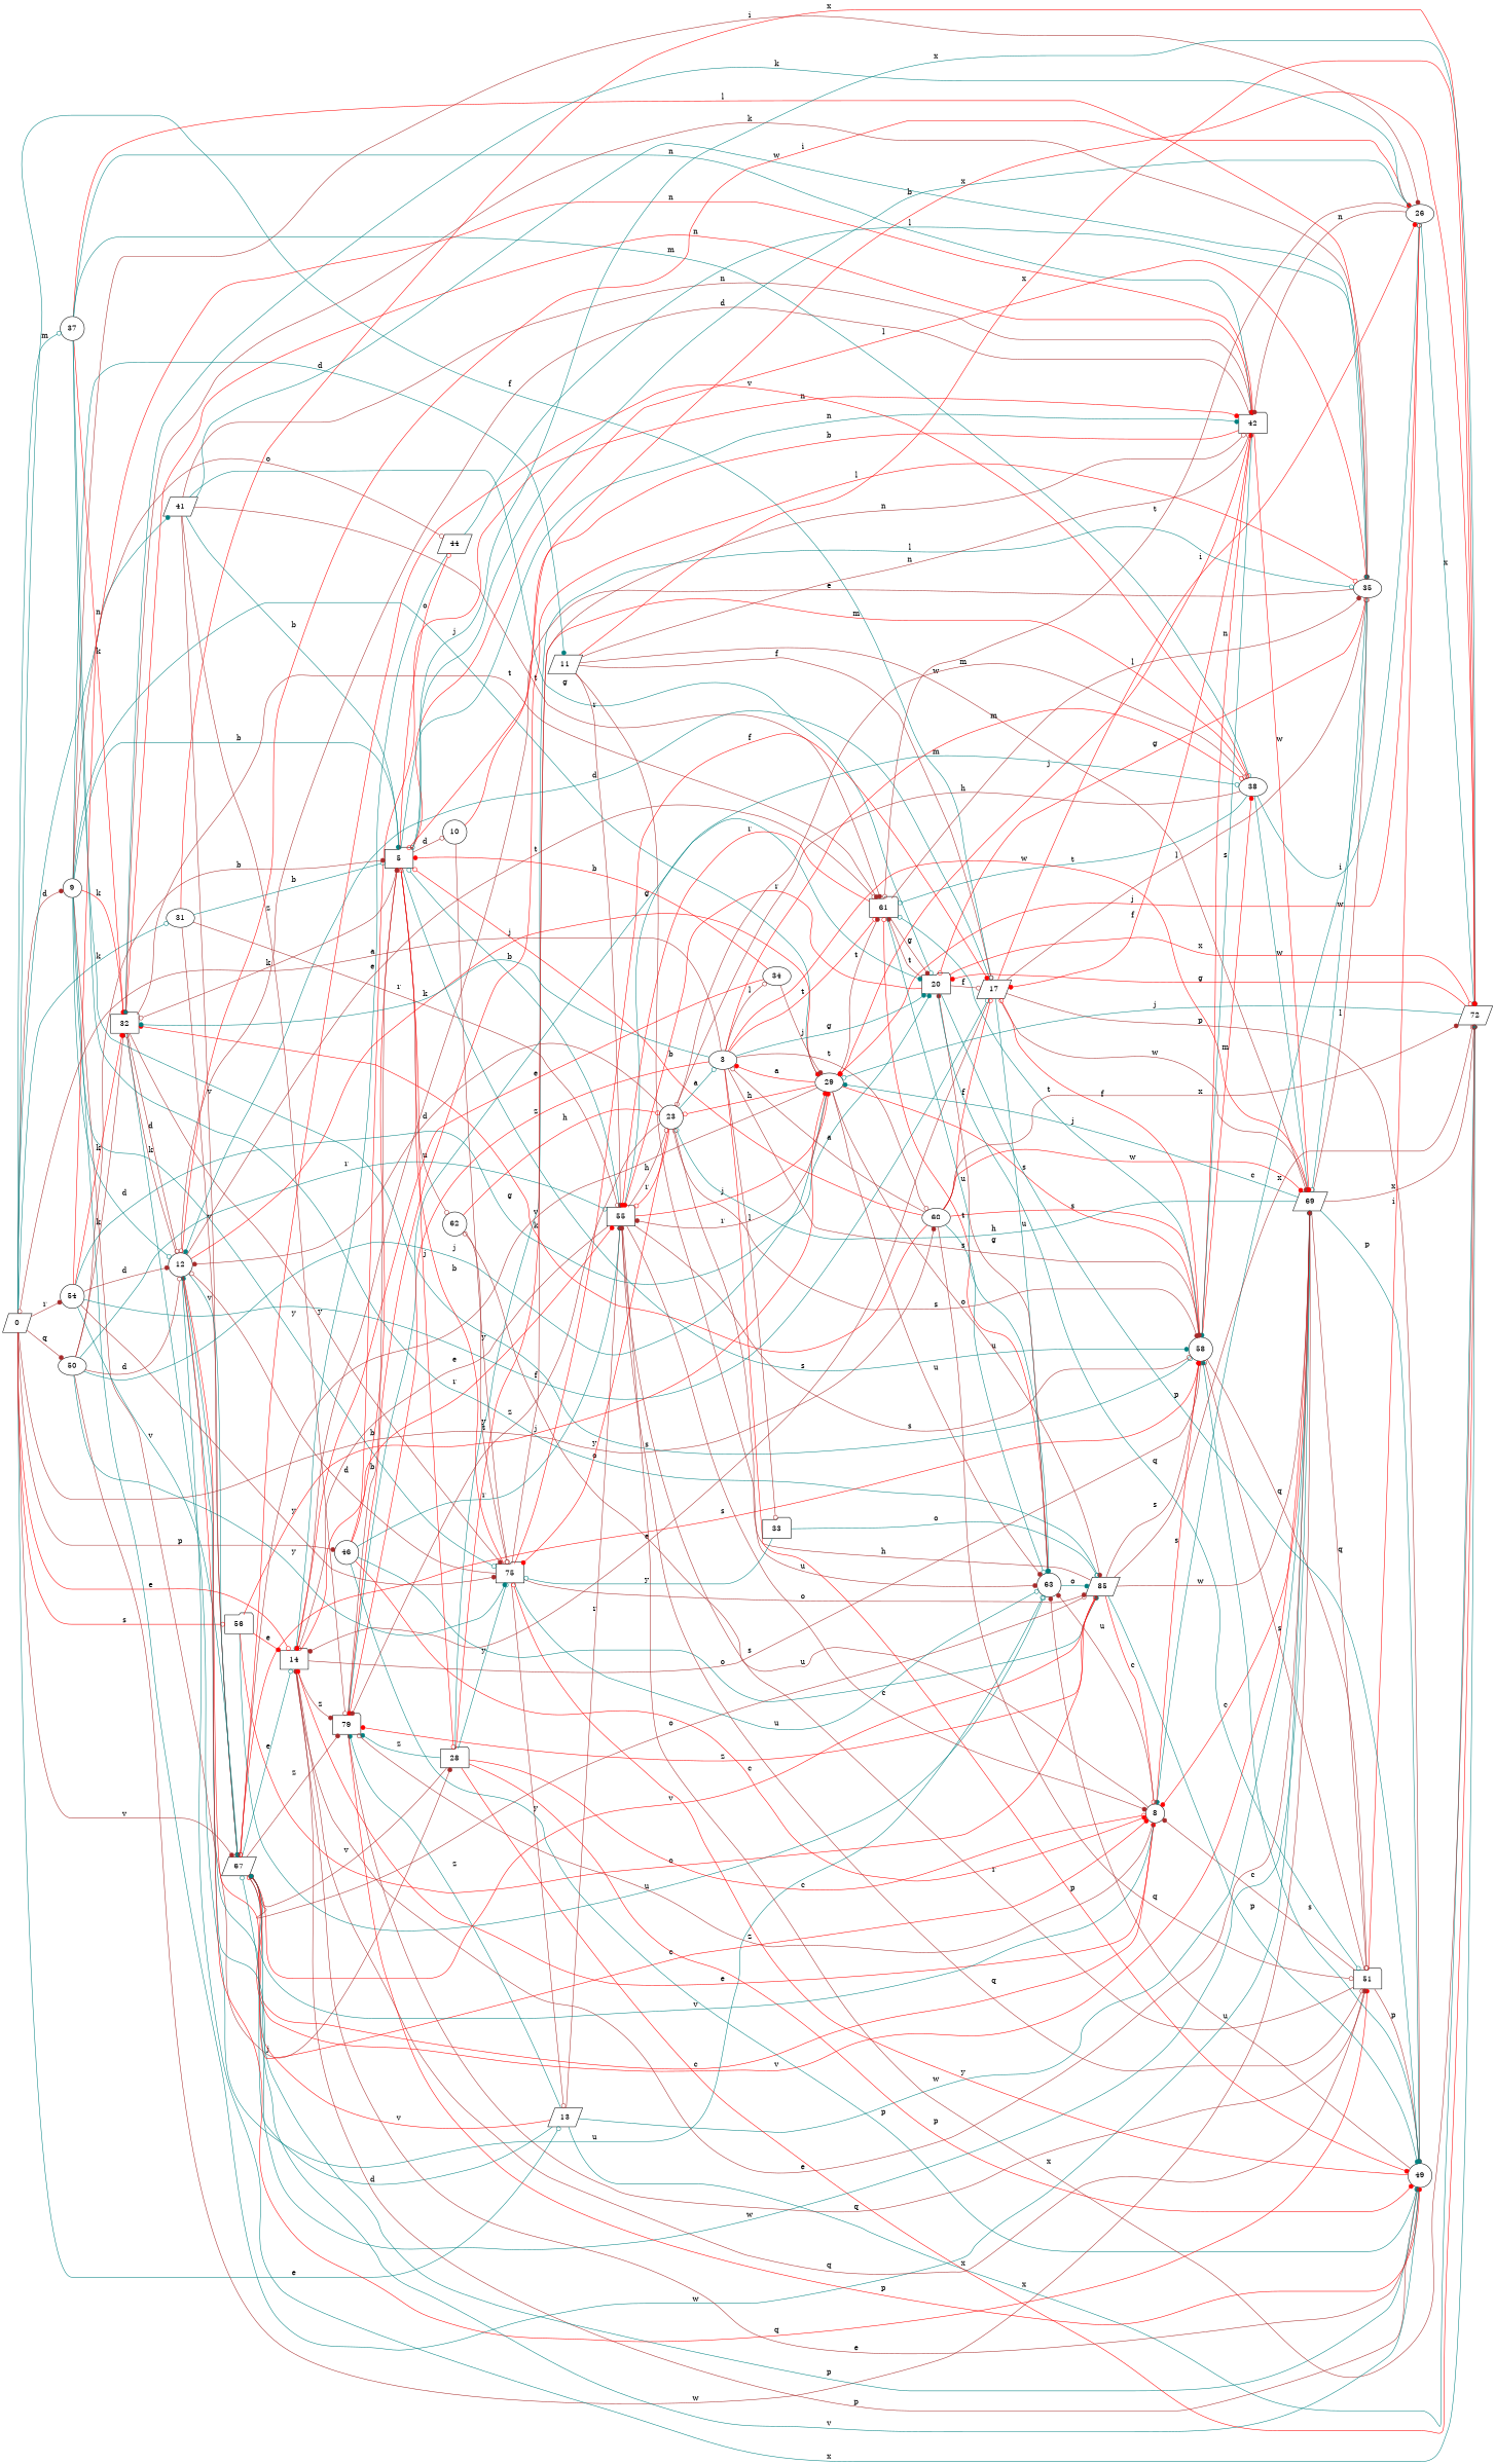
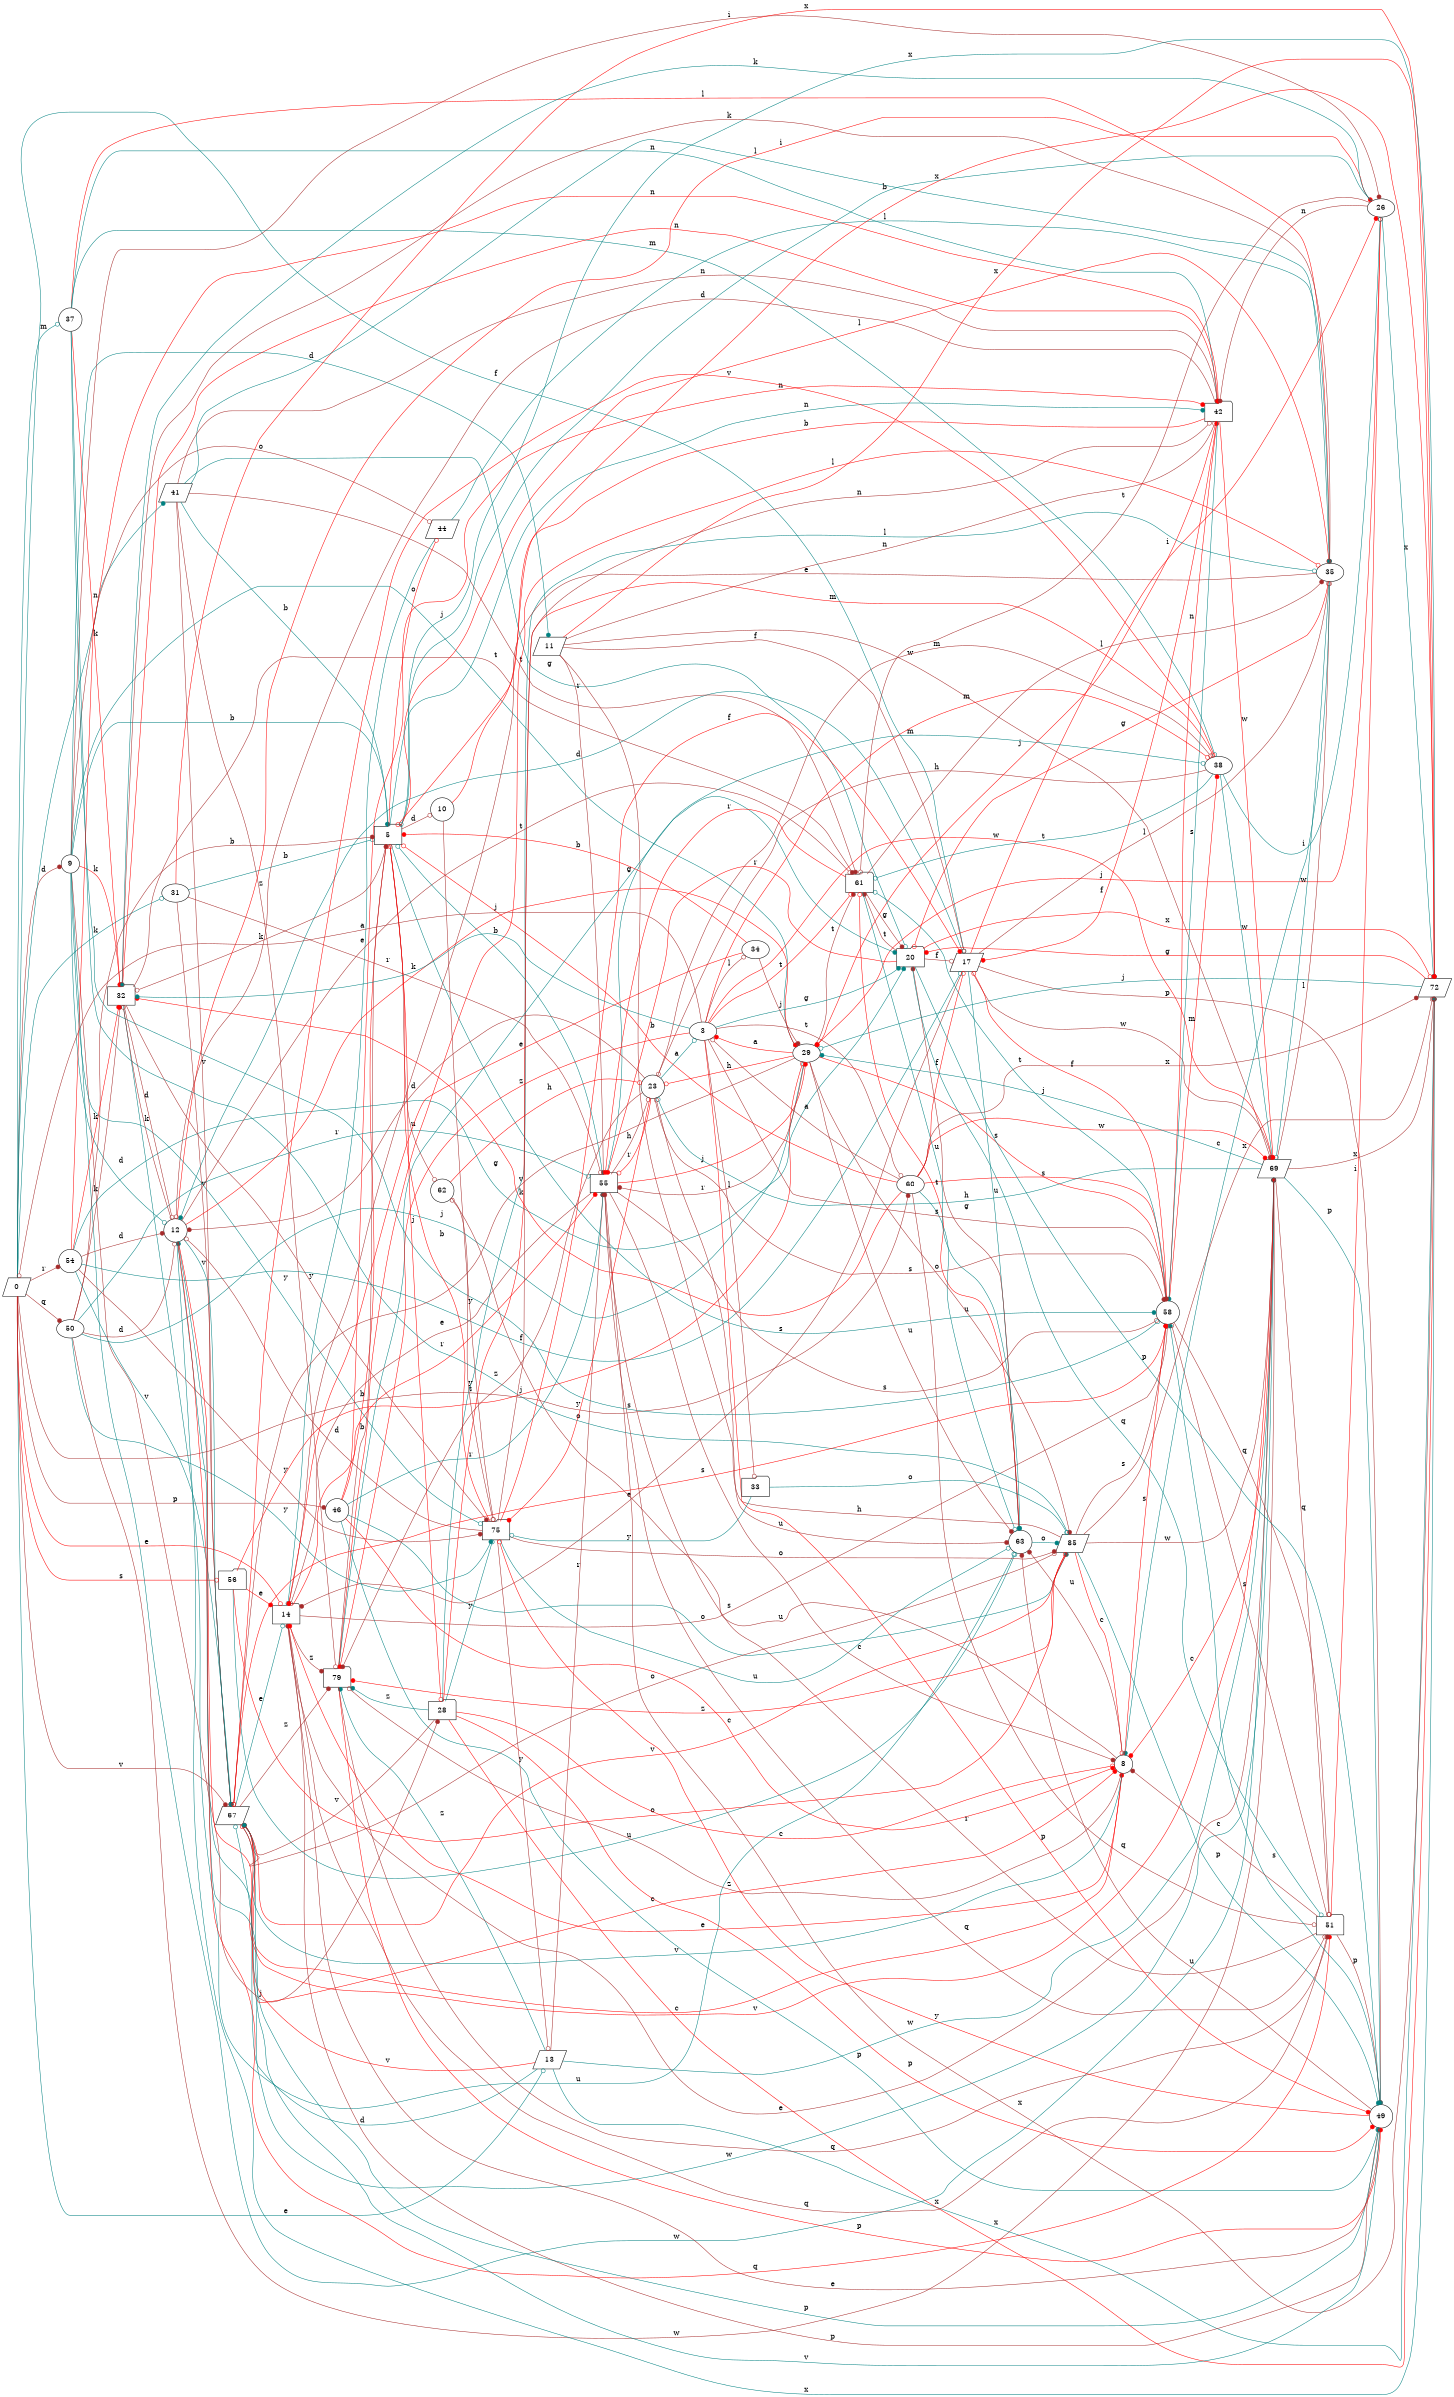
  strict digraph {
    rankdir=LR
    node [shape=folder]
    edge [arrowhead=odot color=brown]
    0 [shape=parallelogram]
    9 [shape=circle]
    13 [shape=parallelogram]
    14
    17 [shape=parallelogram]
    31 [shape=ellipse]
    37 [shape=circle]
    41 [shape=parallelogram]
    46 [shape=circle]
    50 [shape=ellipse]
    54 [shape=circle]
    56
    60 [shape=ellipse]
    67 [shape=parallelogram]
    32
    69 [shape=parallelogram]
    5
    28
    44 [shape=parallelogram]
    11 [shape=parallelogram]
    12 [shape=circle]
    26 [shape=ellipse]
    29 [shape=ellipse]
    75
    79
    72 [shape=parallelogram]
    55
    49 [shape=circle]
    58 [shape=circle]
    51
    35 [shape=ellipse]
    63 [shape=circle]
    38 [shape=ellipse]
    42
    n35 [label=85 shape=parallelogram]
    20
    61
    8 [shape=circle]
    3 [shape=ellipse]
    33
    34 [shape=ellipse]
    23 [shape=circle]
    10 [shape=circle]
    62 [shape=circle]
    0 -> 9 [arrowhead=dot label=d]
    0 -> 13 [color=teal label=e]
    0 -> 14 [color=red label=e]
    0 -> 17 [color=teal label=f]
    0 -> 31 [color=teal label=k]
    0 -> 37 [color=teal label=m]
    0 -> 41 [arrowhead=dot color=teal label=n]
    0 -> 46 [arrowhead=dot label=p]
    0 -> 50 [arrowhead=dot label=q]
    0 -> 54 [arrowhead=dot label=r]
    0 -> 56 [color=red label=s]
    0 -> 60 [arrowhead=dot label=t]
    0 -> 67 [arrowhead=dot label=v]
    9 -> 32 [color=red label=k]
    9 -> 69 [arrowhead=dot color=teal label=w]
    9 -> 5 [color=teal label=b]
    9 -> 28 [arrowhead=dot label=j]
    9 -> 44 [label=o]
    9 -> 11 [arrowhead=dot color=teal label=d]
    9 -> 12 [color=teal label=d]
    9 -> 26 [arrowhead=dot label=i]
    9 -> 29 [color=teal label=j]
    9 -> 75 [color=teal label=y]
    13 -> 67 [color=red label=v]
    13 -> 69 [arrowhead=dot color=teal label=w]
    13 -> 12 [arrowhead=dot color=teal label=d]
    13 -> 79 [arrowhead=dot color=teal label=z]
    13 -> 72 [arrowhead=dot color=teal label=x]
    13 -> 55 [arrowhead=dot label=r]
    14 -> 79 [arrowhead=dot label=z]
    14 -> 55 [arrowhead=dot color=red label=r]
    14 -> 49 [label=p]
    14 -> 58 [label=s]
    14 -> 51 [label=q]
    17 -> 14 [arrowhead=dot label=e]
    17 -> 69 [arrowhead=dot label=w]
    17 -> 12 [arrowhead=dot color=teal label=d]
    17 -> 26 [arrowhead=dot color=red label=i]
    17 -> 49 [label=p]
    17 -> 35 [label=l]
    17 -> 63 [arrowhead=dot color=teal label=u]
    31 -> 67 [label=v]
    31 -> 5 [color=teal label=b]
    31 -> 72 [color=red label=x]
    31 -> 55 [label=r]
    37 -> 32 [arrowhead=dot color=red label=k]
    37 -> 58 [color=teal label=s]
    37 -> 35 [arrowhead=dot color=red label=l]
    37 -> 38 [color=teal label=m]
    37 -> 42 [arrowhead=dot color=teal label=n]
    37 -> n35 [color=teal label=o]
    41 -> 67 [label=v]
    41 -> 5 [arrowhead=dot color=teal label=b]
    41 -> 79 [label=z]
-   41 -> 35 [arrowhead=dot color=teal label=w]
+   41 -> 35 [arrowhead=dot color=teal label=l]
    41 -> 42 [arrowhead=dot label=n]
    41 -> 20 [color=teal label=g]
    41 -> 61 [arrowhead=dot label=t]
    46 -> 5 [color=red label=b]
    46 -> 55 [color=teal label=r]
    46 -> 49 [color=teal label=p]
    46 -> 42 [arrowhead=dot color=red label=n]
    46 -> n35 [arrowhead=dot color=teal label=o]
    46 -> 8 [arrowhead=dot color=red label=c]
    50 -> 32 [arrowhead=dot label=k]
    50 -> 69 [arrowhead=dot label=w]
    50 -> 5 [arrowhead=dot label=b]
    50 -> 12 [label=d]
    50 -> 29 [color=teal label=j]
    50 -> 75 [arrowhead=dot color=teal label=y]
    50 -> 55 [color=teal label=r]
    54 -> 17 [color=teal label=f]
    54 -> 67 [arrowhead=dot color=teal label=v]
    54 -> 32 [arrowhead=dot color=red label=k]
    54 -> 12 [arrowhead=dot label=d]
    54 -> 75 [arrowhead=dot label=y]
    54 -> 42 [arrowhead=dot color=red label=n]
    54 -> 20 [arrowhead=dot color=teal label=g]
    56 -> 14 [arrowhead=dot color=red label=e]
-   56 -> 29 [arrowhead=dot color=red label=j]
+   56 -> 29 [color=red label=j]
    56 -> 63 [color=teal label=u]
    56 -> n35 [color=red label=o]
    60 -> 17 [color=red label=f]
    60 -> 32 [arrowhead=dot color=red label=k]
    60 -> 69 [arrowhead=dot color=red label=w]
    60 -> 5 [color=red label=b]
    60 -> 72 [arrowhead=dot label=x]
    60 -> 58 [color=red label=s]
    60 -> 51 [label=q]
    60 -> 63 [color=teal label=u]
    60 -> 3 [label=a]
    67 -> 14 [color=teal label=e]
    67 -> 79 [arrowhead=dot label=z]
    67 -> 49 [arrowhead=dot color=teal label=p]
    67 -> 58 [color=red label=s]
    67 -> n35 [label=o]
    67 -> 8 [arrowhead=dot color=red label=c]
    32 -> 12 [label=d]
    32 -> 75 [arrowhead=dot label=y]
    32 -> 63 [color=teal label=u]
    32 -> 42 [arrowhead=dot color=red label=n]
    32 -> 61 [arrowhead=dot label=t]
    69 -> 14 [arrowhead=dot label=e]
    69 -> 67 [color=red label=v]
    69 -> 29 [arrowhead=dot color=teal label=j]
    69 -> 72 [label=x]
    69 -> 49 [arrowhead=dot color=teal label=p]
    69 -> 51 [label=q]
    69 -> 35 [label=l]
    69 -> 8 [arrowhead=dot color=red label=c]
    69 -> 23 [color=teal label=h]
    5 -> 32 [label=k]
    5 -> 28 [color=red label=j]
    5 -> 44 [color=red label=o]
    5 -> 72 [arrowhead=dot color=teal label=x]
    5 -> 58 [arrowhead=dot color=teal label=s]
    5 -> 35 [color=red label=l]
    5 -> 42 [arrowhead=dot color=teal label=n]
    5 -> 10 [label=d]
    5 -> 62 [label=u]
    28 -> 67 [arrowhead=dot label=v]
    28 -> 75 [color=teal label=y]
    28 -> 79 [arrowhead=dot color=teal label=z]
    28 -> 72 [color=red label=x]
    28 -> 49 [arrowhead=dot color=red label=p]
    28 -> 35 [color=teal label=l]
    28 -> 38 [color=red label=m]
    28 -> 8 [color=red label=c]
    44 -> 14 [color=teal label=e]
    44 -> 35 [color=teal label=l]
    11 -> 17 [label=f]
    11 -> 69 [arrowhead=dot label=w]
    11 -> 72 [arrowhead=dot color=red label=x]
    11 -> 55 [arrowhead=dot label=r]
    11 -> 63 [arrowhead=dot label=u]
    11 -> 42 [label=n]
    12 -> 67 [color=teal label=v]
    12 -> 32 [label=k]
    12 -> 69 [color=teal label=w]
    12 -> 26 [arrowhead=dot color=red label=i]
    12 -> 29 [arrowhead=dot color=red label=j]
    12 -> 72 [color=teal label=x]
    12 -> 51 [arrowhead=dot color=red label=q]
    12 -> 61 [label=t]
    12 -> 8 [arrowhead=dot color=red label=c]
    26 -> 32 [arrowhead=dot color=teal label=k]
    26 -> 5 [color=teal label=b]
    26 -> 29 [arrowhead=dot color=red label=j]
    26 -> 72 [color=teal label=x]
    26 -> 42 [arrowhead=dot label=n]
    26 -> 61 [label=t]
    29 -> 67 [label=v]
    29 -> 55 [arrowhead=dot label=r]
    29 -> 58 [color=red label=s]
    29 -> 63 [arrowhead=dot label=u]
    29 -> n35 [arrowhead=dot label=o]
    29 -> 61 [arrowhead=dot label=t]
    29 -> 3 [arrowhead=dot color=red label=a]
    29 -> 23 [color=red label=h]
    75 -> 13 [label=y]
    75 -> 17 [arrowhead=dot color=red label=f]
    75 -> 5 [color=red label=b]
    75 -> 12 [label=d]
    75 -> 63 [color=teal label=u]
    75 -> 42 [label=n]
    75 -> n35 [arrowhead=dot label=o]
    79 -> 5 [arrowhead=dot label=b]
    79 -> 49 [arrowhead=dot color=red label=p]
    79 -> 51 [arrowhead=dot label=q]
    79 -> 35 [color=red label=l]
    79 -> 20 [arrowhead=dot color=teal label=g]
    72 -> 29 [color=teal label=j]
    72 -> 20 [arrowhead=dot color=red label=g]
    55 -> 14 [label=e]
    55 -> 5 [color=teal label=b]
    55 -> 29 [arrowhead=dot color=red label=j]
    55 -> 72 [label=x]
    55 -> 58 [label=s]
    55 -> 51 [label=q]
    55 -> 38 [color=teal label=m]
    55 -> 8 [arrowhead=dot label=c]
    55 -> 23 [label=h]
    49 -> 14 [label=e]
    49 -> 67 [color=teal label=v]
    49 -> 75 [color=red label=y]
    49 -> 58 [arrowhead=dot color=teal label=s]
    49 -> 63 [arrowhead=dot label=u]
    58 -> 17 [color=red label=f]
    58 -> 51 [label=q]
    58 -> 38 [arrowhead=dot color=red label=m]
    58 -> 42 [arrowhead=dot color=red label=n]
    58 -> 61 [color=teal label=t]
    51 -> 26 [color=red label=i]
    51 -> 55 [arrowhead=dot label=r]
    51 -> 49 [arrowhead=dot label=p]
    51 -> 58 [label=s]
    51 -> 8 [arrowhead=dot label=c]
    35 -> 14 [arrowhead=dot label=e]
    35 -> 32 [label=k]
    35 -> 69 [color=teal label=w]
    35 -> 20 [color=red label=g]
    35 -> 8 [arrowhead=dot color=teal label=c]
    63 -> n35 [arrowhead=dot color=teal label=o]
    63 -> 20 [arrowhead=dot label=g]
    63 -> 61 [color=red label=t]
    38 -> 67 [color=red label=v]
    38 -> 69 [color=teal label=w]
    38 -> 26 [color=teal label=i]
    38 -> 61 [color=teal label=t]
    38 -> 23 [label=h]
    42 -> 17 [arrowhead=dot color=red label=f]
    42 -> 69 [arrowhead=dot color=red label=w]
    42 -> 5 [color=red label=b]
    42 -> 12 [label=d]
    42 -> 29 [arrowhead=dot color=red label=j]
    42 -> 58 [arrowhead=dot color=teal label=s]
    n35 -> 67 [color=red label=v]
    n35 -> 69 [label=w]
    n35 -> 79 [arrowhead=dot color=red label=z]
    n35 -> 72 [label=x]
    n35 -> 49 [arrowhead=dot color=teal label=p]
    n35 -> 58 [arrowhead=dot label=s]
    n35 -> 8 [color=red label=c]
    n35 -> 23 [label=h]
    20 -> 17 [label=f]
    20 -> 72 [color=red label=x]
    20 -> 55 [arrowhead=dot color=red label=r]
    20 -> 49 [arrowhead=dot color=teal label=p]
    20 -> 51 [color=teal label=q]
    20 -> 61 [arrowhead=dot label=t]
    61 -> 55 [arrowhead=dot color=red label=r]
    61 -> 35 [arrowhead=dot label=l]
    61 -> 63 [arrowhead=dot color=teal label=u]
    61 -> 20 [arrowhead=dot label=g]
    8 -> 14 [arrowhead=dot color=red label=e]
    8 -> 67 [arrowhead=dot color=teal label=v]
    8 -> 79 [label=z]
    8 -> 58 [arrowhead=dot color=red label=s]
    8 -> 63 [arrowhead=dot label=u]
    8 -> 62 [label=u]
    3 -> 0 [label=a]
    3 -> 60 [label=t]
    3 -> 32 [arrowhead=dot color=teal label=k]
    3 -> 69 [color=red label=w]
    3 -> 79 [arrowhead=dot color=red label=z]
    3 -> 49 [arrowhead=dot color=red label=p]
    3 -> 58 [arrowhead=dot label=s]
    3 -> 38 [color=red label=m]
    3 -> 20 [arrowhead=dot color=teal label=g]
    3 -> 61 [color=red label=t]
    3 -> 33 [label=l]
    3 -> 34 [label=l]
    33 -> 75 [color=teal label=y]
    33 -> n35 [color=teal label=o]
    34 -> 14 [arrowhead=dot color=red label=e]
    34 -> 5 [arrowhead=dot color=red label=b]
    34 -> 29 [arrowhead=dot label=j]
    23 -> 12 [arrowhead=dot label=d]
    23 -> 75 [arrowhead=dot color=red label=y]
    23 -> 79 [arrowhead=dot label=z]
    23 -> 55 [color=red label=r]
    23 -> 58 [arrowhead=dot label=s]
    23 -> 38 [label=m]
    23 -> 3 [color=teal label=a]
    10 -> 75 [label=y]
    10 -> 72 [arrowhead=dot color=red label=x]
    62 -> 75 [label=y]
    62 -> 23 [color=red label=h]
  }
